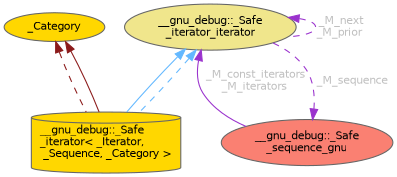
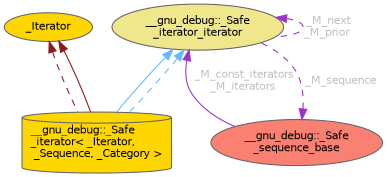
  digraph {
    node [color=gray40 fillcolor=gold fontname=Helvetica fontsize=10 shape=ellipse style=filled]
    edge [color=darkorchid3 dir=back fontname=Helvetica fontsize=10 labelfontname=Helvetica labelfontsize=10 style=dashed]
    n1 [fontcolor=black height=0.2 label="__gnu_debug::_Safe\l_iterator\< _Iterator,\l _Sequence, _Category \>" shape=cylinder width=0.4]
-   n2 [height=0.2 label=_Category width=0.4]
+   n2 [height=0.2 label=_Iterator width=0.4]
    n3 [fillcolor=khaki height=0.2 label="__gnu_debug::_Safe\l_iterator_iterator" width=0.4]
-   n4 [fillcolor=salmon height=0.2 label="__gnu_debug::_Safe\l_sequence_gnu" width=0.4]
+   n4 [fillcolor=salmon height=0.2 label="__gnu_debug::_Safe\l_sequence_base" width=0.4]
    n2 -> n1 [color=firebrick4]
    n2 -> n1 [color=firebrick4 style=solid]
    n3 -> n1 [color=steelblue1 style=solid]
    n3 -> n1 [color=steelblue1]
    n3 -> n3 [fontcolor=grey label=" _M_next\n_M_prior"]
    n3 -> n4 [fontcolor=grey label=" _M_const_iterators\n_M_iterators" style=solid]
    n4 -> n3 [fontcolor=grey label=" _M_sequence"]
  }
